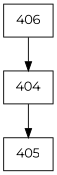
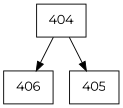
  digraph {
    fontname=Montserrat
    node [fontname=Montserrat shape=record]
    edge [fontname=Montserrat]
    n1 [label="{404}"]
    n2 [label="{406}"]
    n3 [label="{405}"]
-   n2 -> n1
+   n1 -> n2
    n1 -> n3
  }
